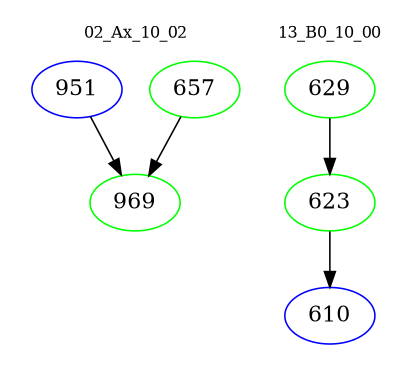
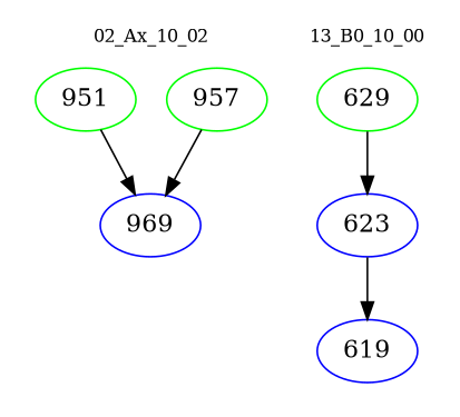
  digraph {
    node [color=blue]
    edge [color=black]
-   n1 [color=green label=657]
-   n2 [color=green label=969]
-   n3 [label=951]
+   n1 [color=green label=957]
+   n2 [label=969]
+   n3 [color=green label=951]
    n4 [color=green label=629]
-   n5 [color=green label=623]
-   n6 [label=610]
+   n5 [label=623]
+   n6 [label=619]
    subgraph cluster_1 {
      color=white
      fontsize=10
      label="02_Ax_10_02"
      n1
      n2
      n3
    }
    subgraph cluster_2 {
      color=white
      fontsize=10
      label="13_B0_10_00"
      n4
      n5
      n6
    }
    n1 -> n2
    n3 -> n2
    n4 -> n5
    n5 -> n6
  }
